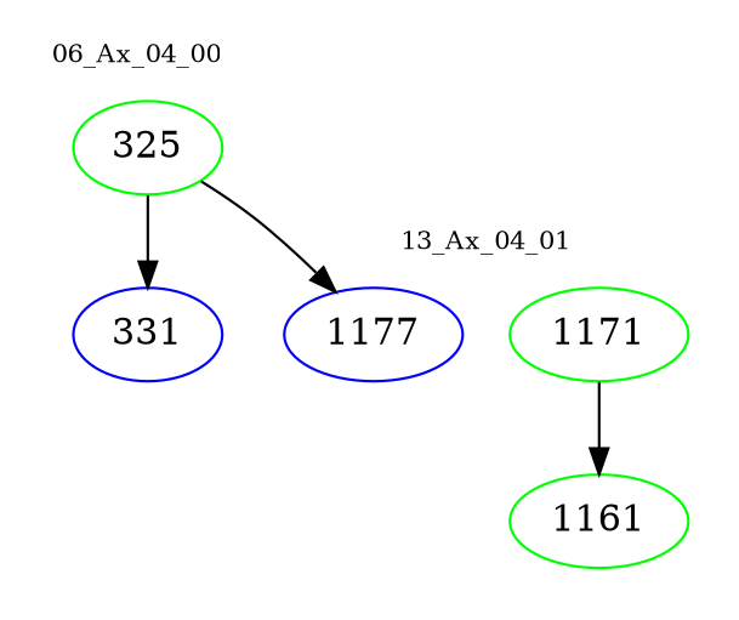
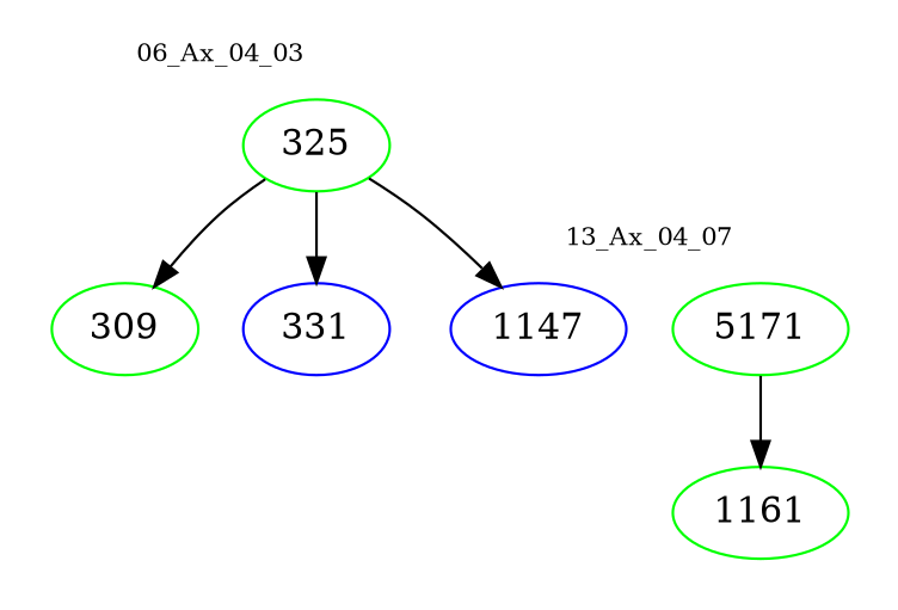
  digraph {
    node [color=green]
    edge [color=black]
-   n1 [label=1171]
+   n1 [label=5171]
    n2 [label=1161]
-   n3 [color=blue label=1177]
+   n3 [color=blue label=1147]
    n4 [label=325]
+   n5 [label=309]
    n6 [color=blue label=331]
    subgraph cluster_1 {
      color=white
      fontsize=10
-     label="13_Ax_04_01"
+     label="13_Ax_04_07"
      n1
      n2
      n3
    }
    subgraph cluster_2 {
      color=white
      fontsize=10
-     label="06_Ax_04_00"
+     label="06_Ax_04_03"
      n4
+     n5
      n6
    }
    n1 -> n2
    n4 -> n3
+   n4 -> n5
    n4 -> n6
  }
